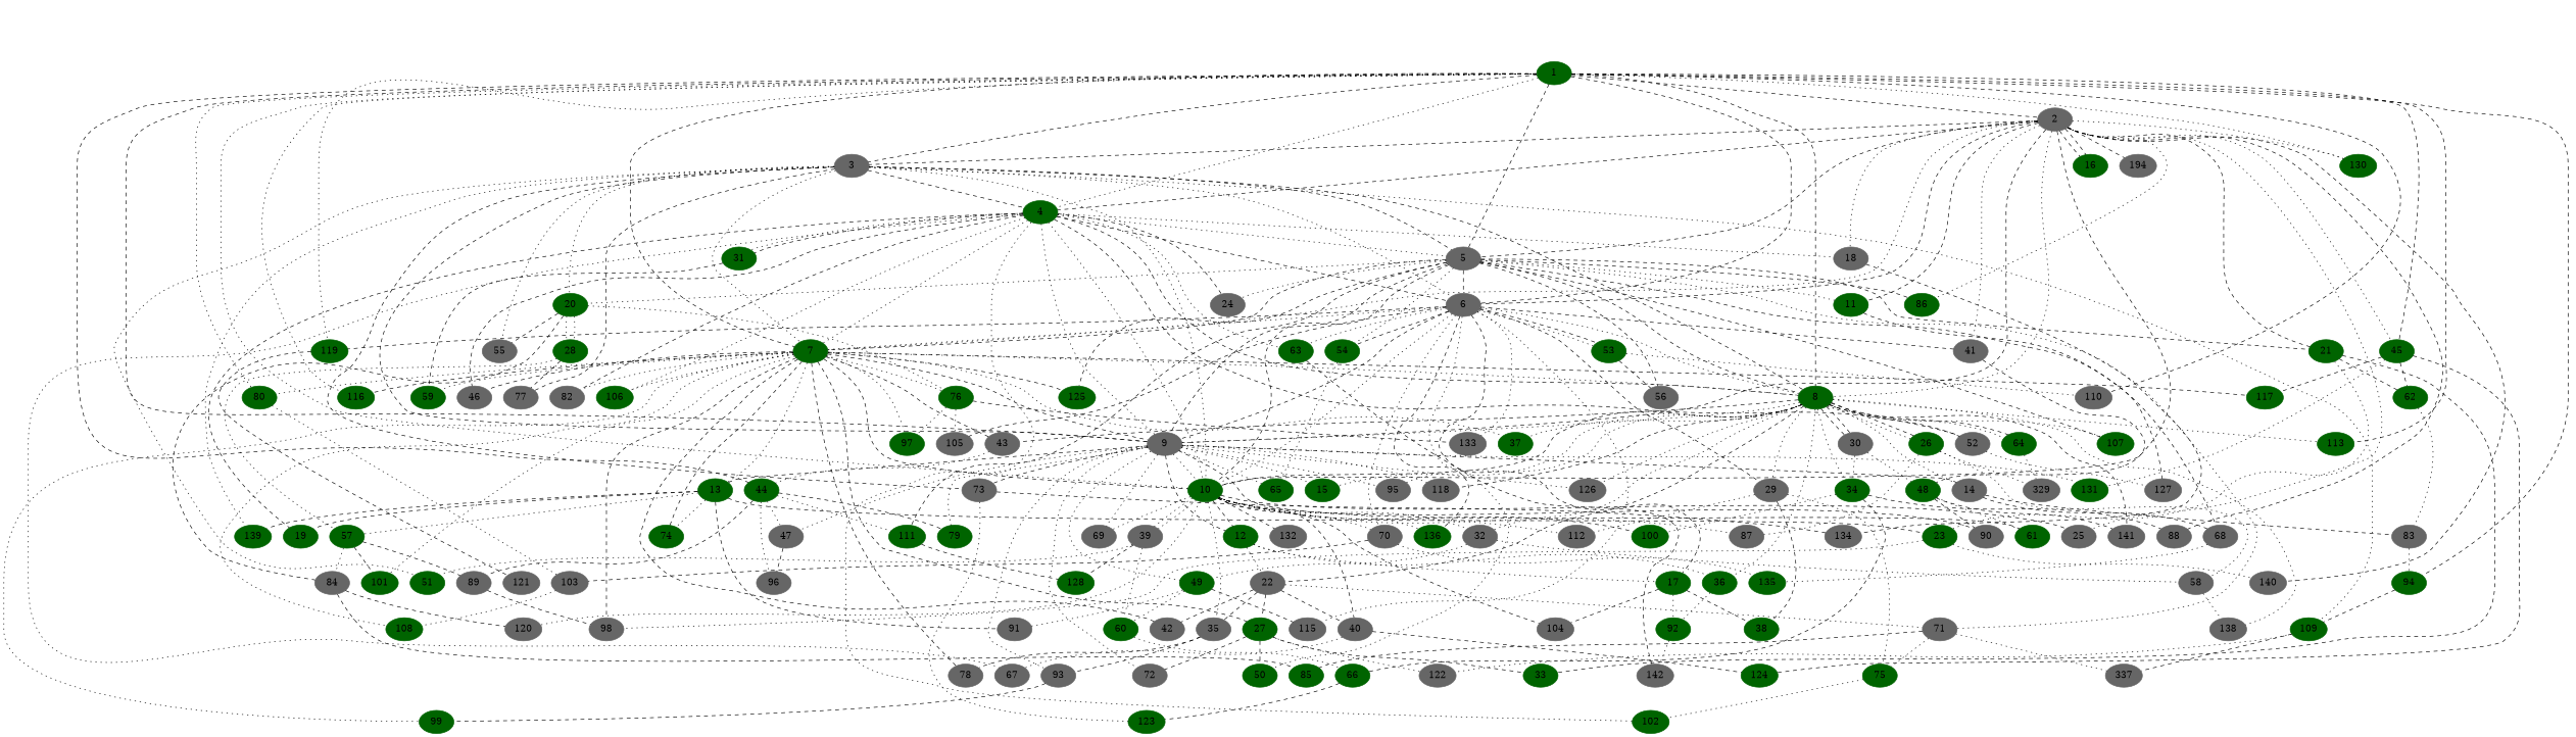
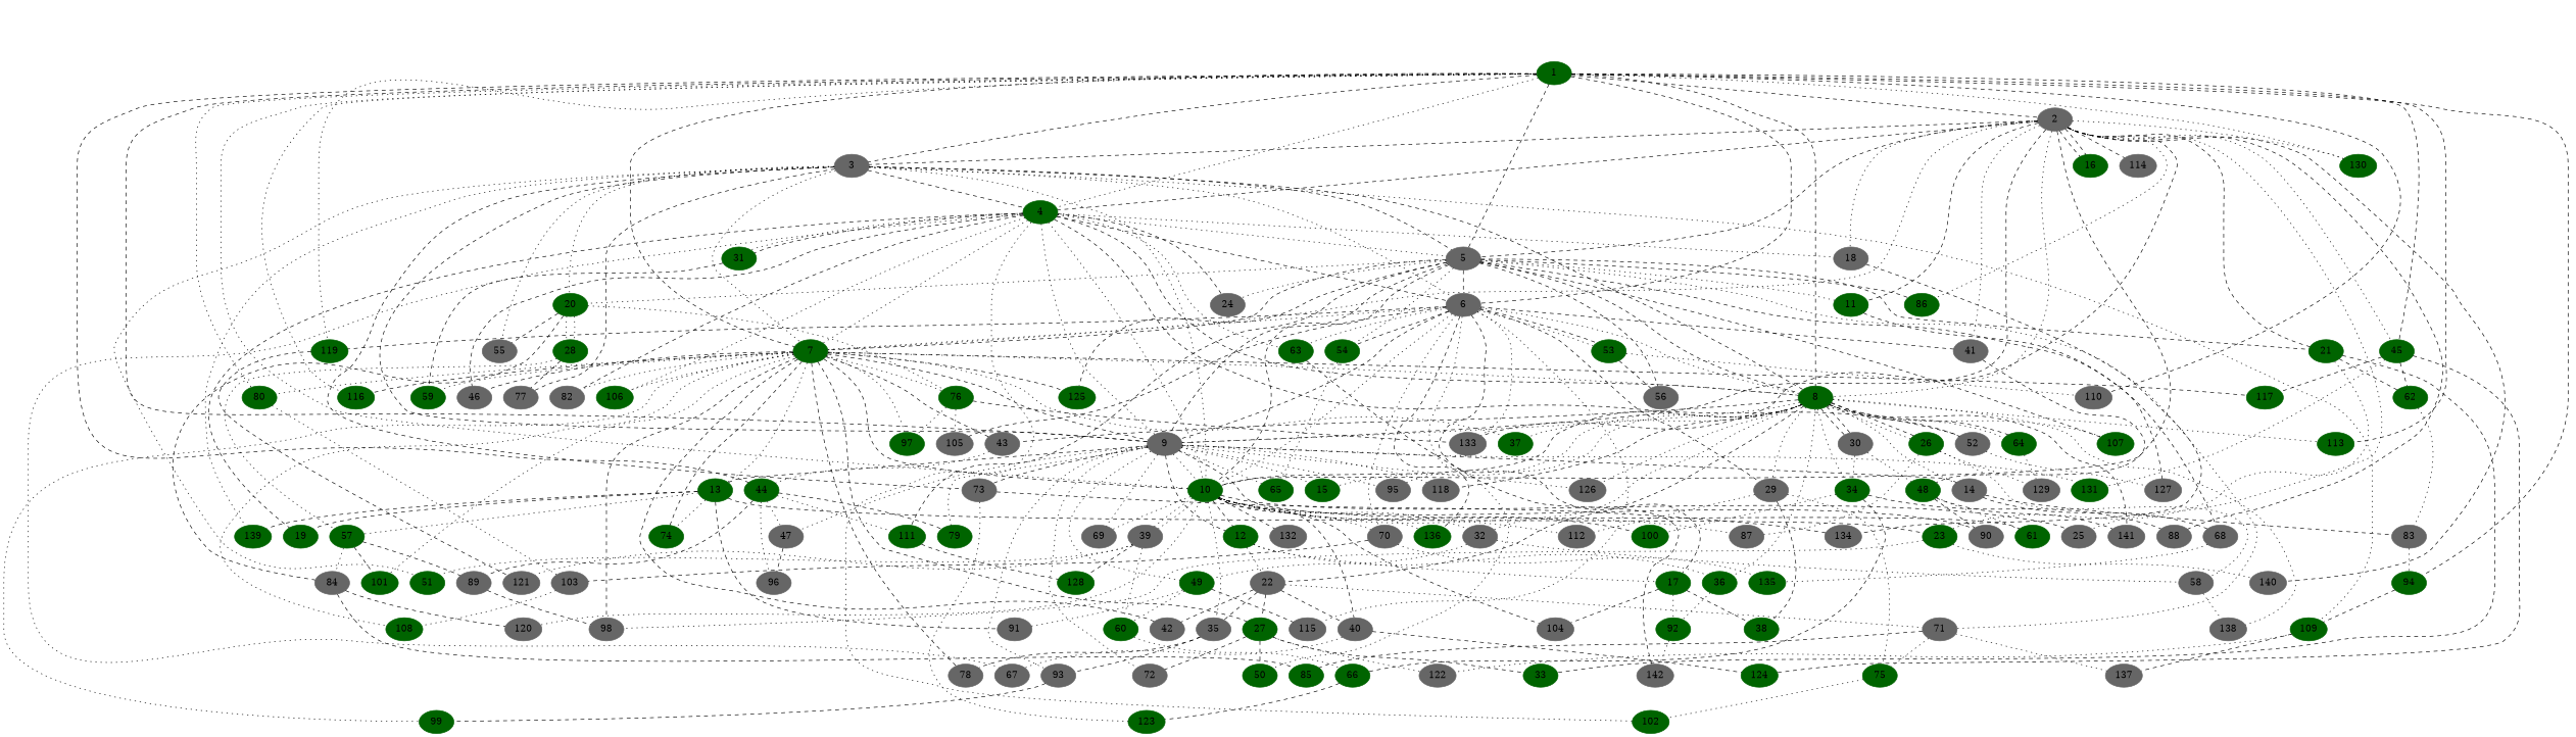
  graph {
    node [color=darkgreen style=filled]
    edge [style=dotted]
    2 [color=gray40]
    1
    3 [color=gray40]
    4
    5 [color=gray40]
    6 [color=gray40]
    7
    8
    9 [color=gray40]
    10
    44
    45
    80
    94
    110 [color=gray40]
    113
    116
    119
    130
    11
    16
    18 [color=gray40]
    21
    25 [color=gray40]
    41 [color=gray40]
    86
    88 [color=gray40]
-   114 [color=gray40 label=194]
+   114 [color=gray40]
    140 [color=gray40]
    20
    51
    55 [color=gray40]
    73 [color=gray40]
    77 [color=gray40]
    109
    139
    19
    24 [color=gray40]
    31
    46 [color=gray40]
    52 [color=gray40]
    63
    67 [color=gray40]
    82 [color=gray40]
    102
    106
    54
    56 [color=gray40]
    68 [color=gray40]
    71 [color=gray40]
    107
    111
    125
    17
    29 [color=gray40]
    50
    53
    70 [color=gray40]
    105 [color=gray40]
    115 [color=gray40]
    133 [color=gray40]
    136
    13
    27
    37
    42 [color=gray40]
    43 [color=gray40]
    59
    74
    76
    78 [color=gray40]
    97
    98 [color=gray40]
    99
    101
    108
    117
    14 [color=gray40]
    15
    22 [color=gray40]
    26
    30 [color=gray40]
    32 [color=gray40]
    34
    36
    64
    95 [color=gray40]
    118 [color=gray40]
    126 [color=gray40]
    138 [color=gray40]
    141 [color=gray40]
    12
    47 [color=gray40]
    49
    61
    65
    69 [color=gray40]
    72 [color=gray40]
    79
    93 [color=gray40]
    131
    35 [color=gray40]
    39 [color=gray40]
    40 [color=gray40]
    87 [color=gray40]
    90 [color=gray40]
    100
    104 [color=gray40]
    112 [color=gray40]
    120 [color=gray40]
    132 [color=gray40]
    89 [color=gray40]
    96 [color=gray40]
    62
    124
    103 [color=gray40]
    121 [color=gray40]
    127 [color=gray40]
    134 [color=gray40]
    23
    33
    48
    28
    84 [color=gray40]
    123
    122 [color=gray40]
-   137 [color=gray40 label=337]
+   137 [color=gray40]
    142 [color=gray40]
    135
    75
    85
    128
    38
    92
    57
    91 [color=gray40]
    83 [color=gray40]
    58 [color=gray40]
-   129 [color=gray40 label=329]
+   129 [color=gray40]
    66
    60
    2 -- 3 [style=dashed]
    2 -- 4 [style=dashed]
    2 -- 5 [style=dashed]
-   2 -- 6 [style=dashed]
+   2 -- 133 [style=dashed]
    2 -- 7
    2 -- 8
    2 -- 9 [style=dashed]
    2 -- 10 [style=dashed]
    2 -- 45
    2 -- 130
    2 -- 11 [style=dashed]
    2 -- 16 [style=dashed]
    2 -- 16 [style=dashed]
    2 -- 18
    2 -- 21 [style=dashed]
    2 -- 25
    2 -- 41
    2 -- 86
    2 -- 88 [style=dashed]
    2 -- 114 [style=dashed]
    2 -- 140 [style=dashed]
    1 -- 2 [style=dashed]
    1 -- 3 [style=dashed]
    1 -- 4
    1 -- 5 [style=dashed]
    1 -- 6 [style=dashed]
    1 -- 7 [style=dashed]
    1 -- 8 [style=dashed]
    1 -- 9 [style=dashed]
    1 -- 10
    1 -- 44 [style=dashed]
    1 -- 45 [style=dashed]
    1 -- 80
    1 -- 94 [style=dashed]
    1 -- 110 [style=dashed]
    1 -- 113 [style=dashed]
    1 -- 116
    1 -- 119
    1 -- 130
    3 -- 4 [style=dashed]
    3 -- 5 [style=dashed]
    3 -- 6
    3 -- 7
    3 -- 8 [style=dashed]
    3 -- 9 [style=dashed]
    3 -- 10
    3 -- 20
    3 -- 51
    3 -- 55
    3 -- 73 [style=dashed]
    3 -- 77 [style=dashed]
    3 -- 109
    3 -- 139
    4 -- 5
    4 -- 6 [style=dashed]
    4 -- 7
    4 -- 8 [style=dashed]
    4 -- 9
    4 -- 10
    4 -- 18
    4 -- 19 [style=dashed]
    4 -- 24 [style=dashed]
    4 -- 31
    4 -- 31 [style=dashed]
    4 -- 46 [style=dashed]
    4 -- 52 [style=dashed]
    4 -- 63
    4 -- 67
    4 -- 82 [style=dashed]
    4 -- 102
    4 -- 106
    5 -- 6 [style=dashed]
    5 -- 7 [style=dashed]
    5 -- 8 [style=dashed]
    5 -- 9 [style=dashed]
    5 -- 10 [style=dashed]
    5 -- 11
    5 -- 21 [style=dashed]
    5 -- 86 [style=dashed]
    5 -- 20
    5 -- 24
    5 -- 54
    5 -- 56 [style=dashed]
    5 -- 68 [style=dashed]
    5 -- 71
    5 -- 107 [style=dashed]
    5 -- 111 [style=dashed]
    5 -- 125 [style=dashed]
    6 -- 7
    6 -- 8
    6 -- 9 [style=dashed]
    6 -- 10
    6 -- 119 [style=dashed]
    6 -- 41 [style=dashed]
    6 -- 63
    6 -- 54 [style=dashed]
    6 -- 17 [style=dashed]
    6 -- 29 [style=dashed]
    6 -- 50
    6 -- 53
    6 -- 53 [style=dashed]
    6 -- 70
    6 -- 105 [style=dashed]
    6 -- 115
    6 -- 133
    6 -- 136 [style=dashed]
    7 -- 8
    7 -- 9 [style=dashed]
    7 -- 10 [style=dashed]
    7 -- 80
    7 -- 116 [style=dashed]
    7 -- 46 [style=dashed]
    7 -- 82
    7 -- 106
    7 -- 125 [style=dashed]
    7 -- 13
    7 -- 27 [style=dashed]
    7 -- 37
    7 -- 42 [style=dashed]
    7 -- 43 [style=dashed]
    7 -- 59
    7 -- 74 [style=dashed]
    7 -- 76
    7 -- 78 [style=dashed]
    7 -- 97
    7 -- 98 [style=dashed]
    7 -- 99
    7 -- 101
    7 -- 108
    7 -- 117 [style=dashed]
    8 -- 9
    8 -- 10 [style=dashed]
    8 -- 113
    8 -- 52 [style=dashed]
    8 -- 107
    8 -- 29
    8 -- 37
    8 -- 43 [style=dashed]
    8 -- 14
    8 -- 15
    8 -- 22 [style=dashed]
    8 -- 26
    8 -- 26 [style=dashed]
    8 -- 30 [style=dashed]
    8 -- 30 [style=dashed]
    8 -- 32
    8 -- 34
    8 -- 36
    8 -- 64
    8 -- 64 [style=dashed]
    8 -- 95
    8 -- 118 [style=dashed]
    8 -- 126
    8 -- 138
    8 -- 141 [style=dashed]
    9 -- 10
    9 -- 73 [style=dashed]
    9 -- 13 [style=dashed]
    9 -- 14 [style=dashed]
    9 -- 15
    9 -- 95
    9 -- 118
    9 -- 126
    9 -- 12 [style=dashed]
    9 -- 47
    9 -- 49
    9 -- 61 [style=dashed]
    9 -- 65
    9 -- 69
    9 -- 72
    9 -- 79
    9 -- 93
    9 -- 131
    10 -- 25 [style=dashed]
    10 -- 70
    10 -- 136
    10 -- 32
    10 -- 12 [style=dashed]
    10 -- 69
    10 -- 35
    10 -- 39
    10 -- 39
    10 -- 40 [style=dashed]
    10 -- 87
    10 -- 90 [style=dashed]
    10 -- 100 [style=dashed]
    10 -- 104 [style=dashed]
    10 -- 112
    10 -- 120
    10 -- 132 [style=dashed]
    44 -- 111
    44 -- 47
    44 -- 79 [style=dashed]
    44 -- 89 [style=dashed]
    44 -- 96
    45 -- 117 [style=dashed]
    45 -- 131
    45 -- 62 [style=dashed]
    45 -- 124 [style=dashed]
    80 -- 103
    94 -- 109 [style=dashed]
    119 -- 121 [style=dashed]
    11 -- 127 [style=dashed]
    18 -- 134 [style=dashed]
    21 -- 62 [style=dashed]
    21 -- 23
    21 -- 33 [style=dashed]
    41 -- 48 [style=dashed]
    20 -- 55 [style=dashed]
    20 -- 76
    20 -- 28
    20 -- 28
    20 -- 84 [style=dashed]
    73 -- 134 [style=dashed]
    73 -- 123
    109 -- 122
    109 -- 137 [style=dashed]
    31 -- 59 [style=dashed]
    52 -- 127
    63 -- 142 [style=dashed]
    54 -- 65
    68 -- 135
    71 -- 137
    71 -- 75
    71 -- 85 [style=dashed]
    111 -- 128 [style=dashed]
    17 -- 104 [style=dashed]
    17 -- 38 [style=dashed]
    17 -- 92
    29 -- 112
    29 -- 75
    29 -- 38 [style=dashed]
    53 -- 110
    53 -- 56 [style=dashed]
    70 -- 103 [style=dashed]
    70 -- 135
    13 -- 139 [style=dashed]
    13 -- 19 [style=dashed]
    13 -- 74
    13 -- 23 [style=dashed]
    13 -- 57
    13 -- 91 [style=dashed]
    27 -- 50 [style=dashed]
    27 -- 72 [style=dashed]
    27 -- 33 [style=dashed]
    27 -- 122
    43 -- 44
    76 -- 105
    76 -- 133 [style=dashed]
    76 -- 97
    14 -- 68 [style=dashed]
    14 -- 83 [style=dashed]
    22 -- 71
    22 -- 27 [style=dashed]
    22 -- 42 [style=dashed]
    22 -- 35 [style=dashed]
    22 -- 40 [style=dashed]
    26 -- 87
    26 -- 58
    26 -- 129
    30 -- 34
    30 -- 48
    32 -- 49
    32 -- 58
    34 -- 88 [style=dashed]
    34 -- 100
    34 -- 66 [style=dashed]
    36 -- 92
    64 -- 129
    12 -- 17
    12 -- 22
    12 -- 36
    47 -- 96 [style=dashed]
    49 -- 115 [style=dashed]
    49 -- 91
    49 -- 60
    93 -- 99 [style=dashed]
    35 -- 78 [style=dashed]
    35 -- 93 [style=dashed]
    39 -- 51
+   39 -- 121
    39 -- 128 [style=dashed]
    39 -- 60
    40 -- 67
    40 -- 124 [style=dashed]
    89 -- 98 [style=dashed]
    62 -- 83
    103 -- 108
    23 -- 140
    23 -- 98
    48 -- 141 [style=dashed]
    48 -- 61
    48 -- 90 [style=dashed]
    28 -- 77 [style=dashed]
    28 -- 57
    84 -- 120 [style=dashed]
    84 -- 85 [style=dashed]
    75 -- 102
    92 -- 142
    57 -- 101 [style=dashed]
    57 -- 89 [style=dashed]
    57 -- 84
    83 -- 94
    58 -- 138
    66 -- 123 [style=dashed]
    60 -- 66
  }
